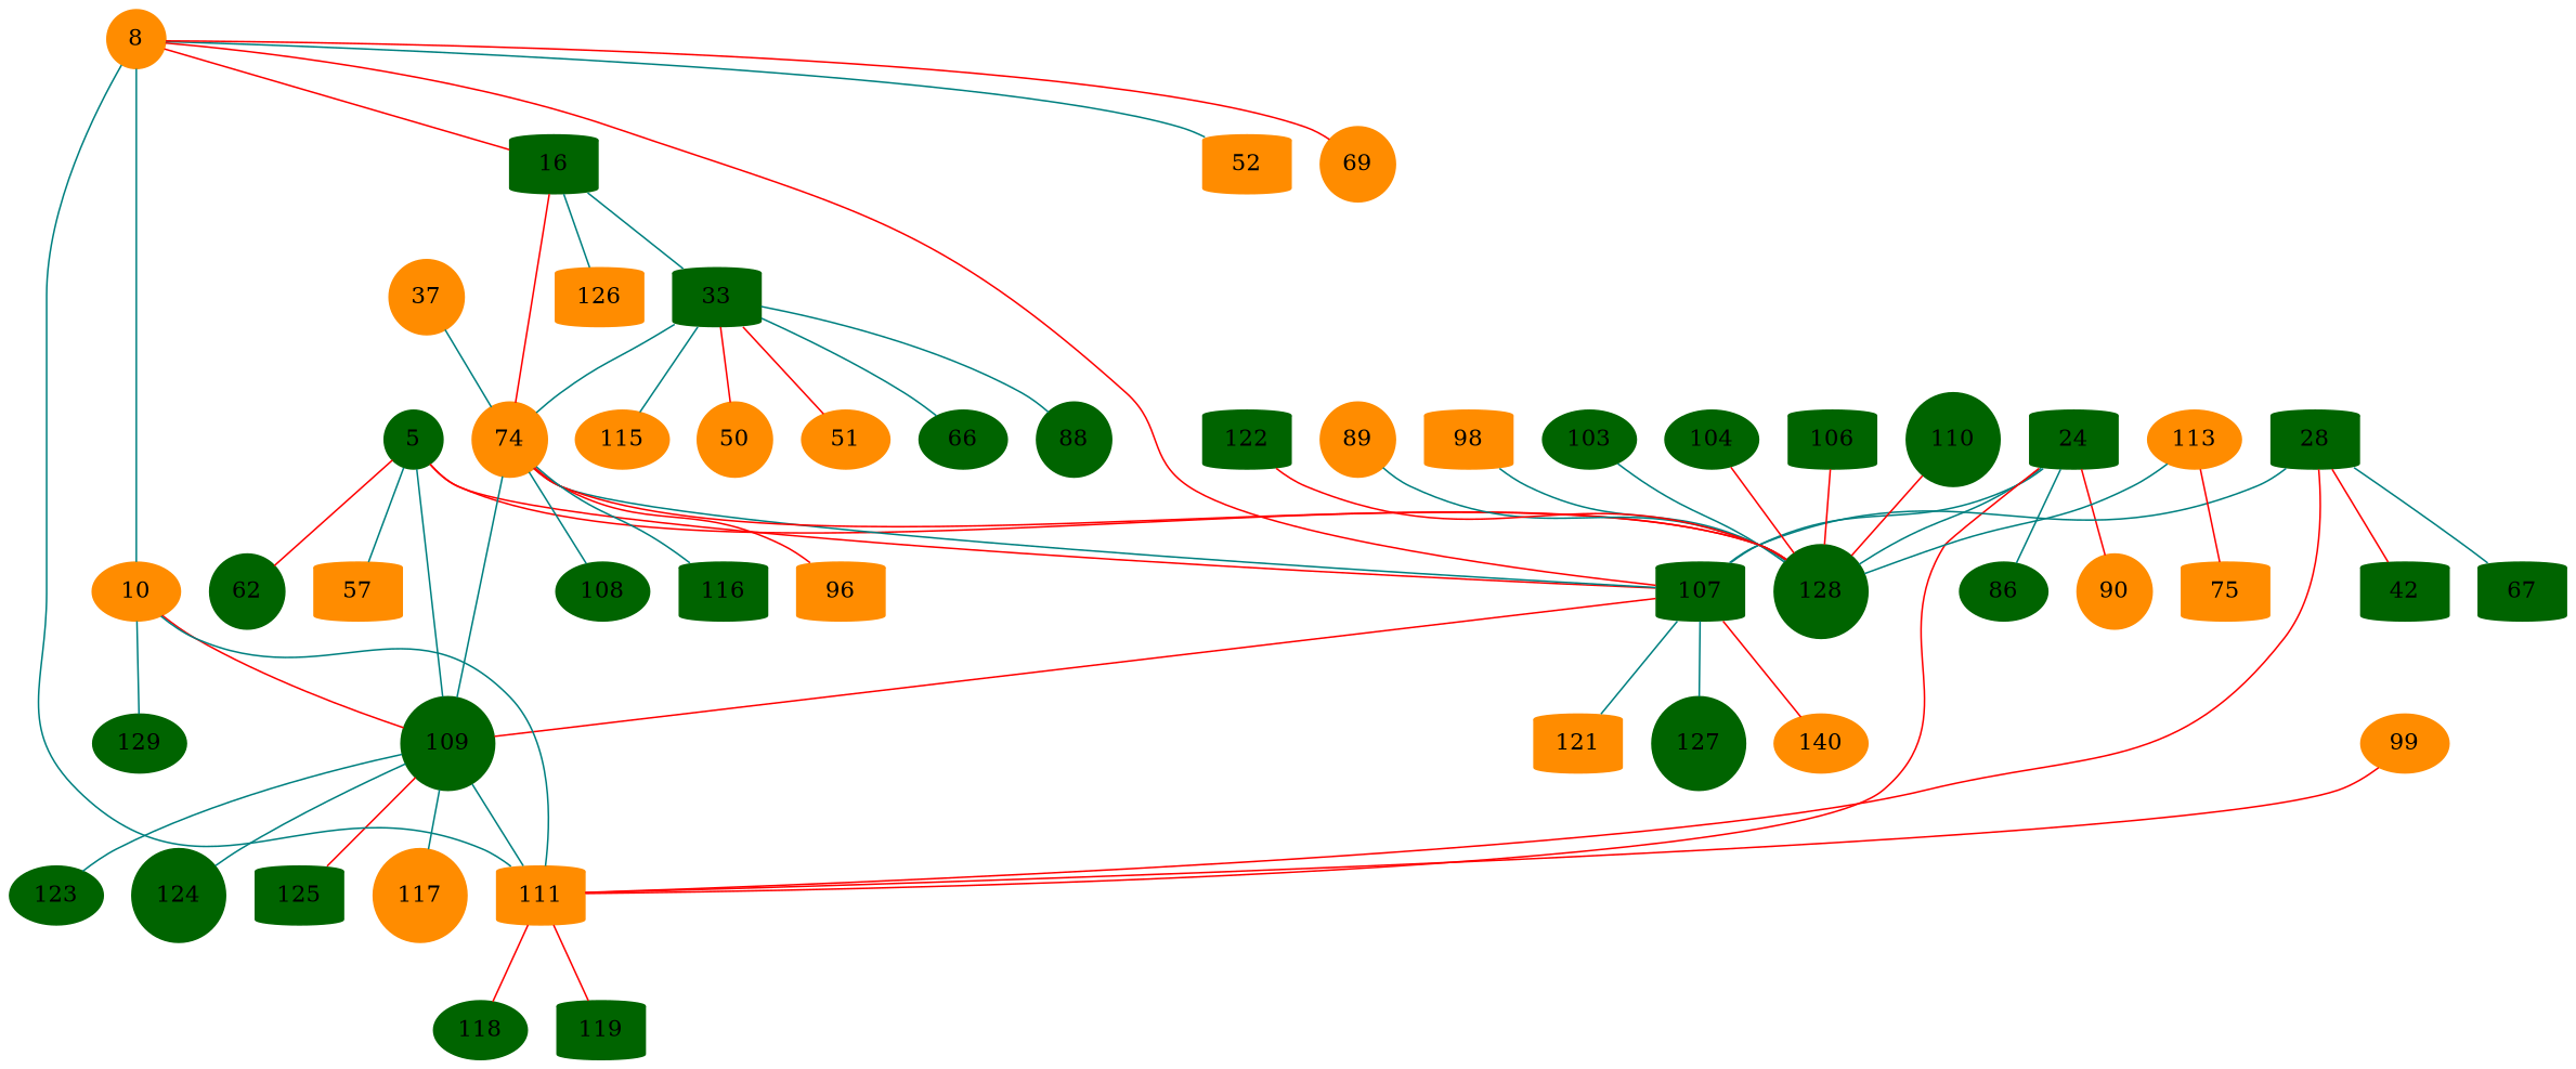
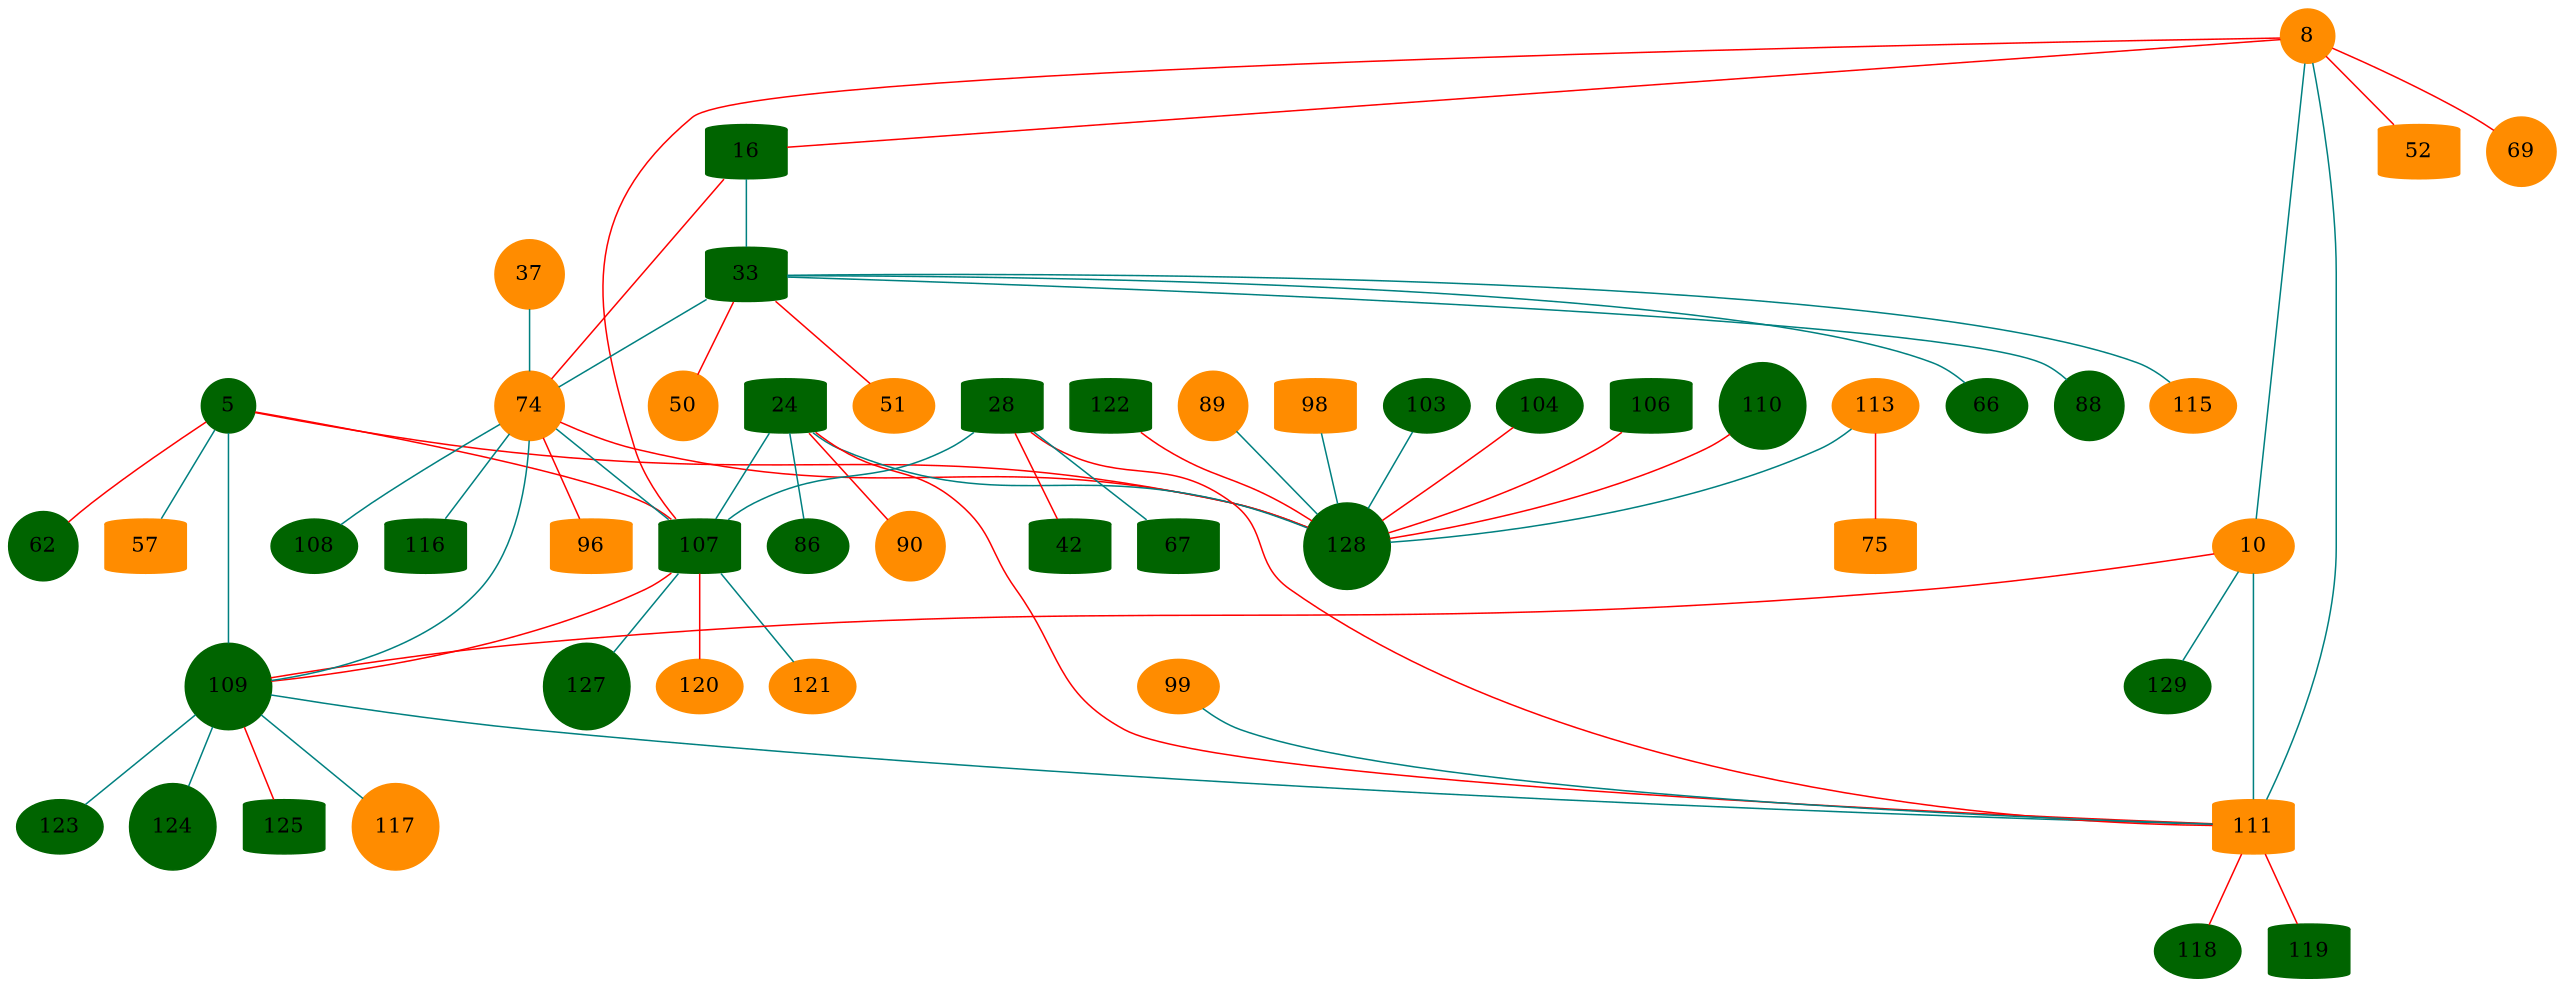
  graph {
    node [color=darkgreen shape=cylinder style=filled]
    edge [color=teal]
    5 [shape=circle super="+2"]
    62 [shape=circle]
    n3 [color=darkorange label=57]
    107 [super="+73+78+84+85"]
    109 [shape=circle super="+105"]
    128 [shape=circle super="+21+38+53+112+57+60+65+70+76+80+83+87"]
-   120 [color=darkorange shape=ellipse label=140]
-   121 [color=darkorange super="+63+102"]
+   120 [color=darkorange shape=ellipse]
+   121 [color=darkorange shape=ellipse super="+63+102"]
    127 [shape=circle super="+101"]
    111 [color=darkorange super="+82+39+56+59+64+72+79+98"]
    117 [color=darkorange shape=circle super="+81"]
    123 [shape=ellipse]
    124 [shape=circle]
    125 [super="+114"]
    8 [color=darkorange shape=circle super="+7"]
    10 [color=darkorange shape=ellipse super="+9"]
    16 [super="+15"]
    52 [color=darkorange]
    69 [color=darkorange shape=circle]
    129 [shape=ellipse]
    33 [super="+17"]
    74 [color=darkorange shape=circle super="+45+71+18"]
-   126 [color=darkorange]
    118 [shape=ellipse]
    119
    50 [color=darkorange shape=circle super="+31"]
    51 [color=darkorange shape=ellipse]
    66 [shape=ellipse]
    88 [shape=circle]
    115 [color=darkorange shape=ellipse]
    96 [color=darkorange]
    108 [shape=ellipse]
    116
    24 [super="+23"]
    86 [shape=ellipse]
    90 [color=darkorange shape=circle]
    28 [super="+26"]
    42
    67
    37 [color=darkorange shape=circle]
    75 [color=darkorange]
    89 [color=darkorange shape=circle]
    n43 [color=darkorange label=98]
    99 [color=darkorange shape=ellipse]
    103 [shape=ellipse]
    104 [shape=ellipse]
    106
    110 [shape=circle]
    113 [color=darkorange shape=ellipse]
    122
    5 -- 62 [color=red]
    5 -- n3
    5 -- 107 [color=red]
    5 -- 109 [weight=8]
    5 -- 128 [color=red]
    107 -- 109 [color=red]
    107 -- 120 [color=red]
    107 -- 121
    107 -- 127
    109 -- 111
    109 -- 117
    109 -- 123
    109 -- 124
    109 -- 125 [color=red]
    111 -- 118 [color=red]
    111 -- 119 [color=red]
    8 -- 107 [color=red]
    8 -- 111 [weight=4]
    8 -- 10 [weight=4]
    8 -- 16 [color=red]
-   8 -- 52
+   8 -- 52 [color=red]
    8 -- 69 [color=red]
    10 -- 109 [color=red]
    10 -- 111 [weight=4]
    10 -- 129
    16 -- 33 [weight=4]
    16 -- 74 [color=red weight=4]
-   16 -- 126
    33 -- 74 [weight=4]
    33 -- 50 [color=red]
    33 -- 51 [color=red]
    33 -- 66
    33 -- 88
    33 -- 115
    74 -- 107
    74 -- 109 [weight=2]
    74 -- 128 [color=red weight=4]
    74 -- 96 [color=red]
    74 -- 108
    74 -- 116
    24 -- 107
    24 -- 128 [weight=8]
    24 -- 111 [color=red]
    24 -- 86
    24 -- 90 [color=red]
    28 -- 107 [weight=9]
    28 -- 111 [color=red weight=2]
    28 -- 42 [color=red]
    28 -- 67
    37 -- 74
    89 -- 128
    n43 -- 128
-   99 -- 111 [color=red]
+   99 -- 111
    103 -- 128
    104 -- 128 [color=red]
    106 -- 128 [color=red]
    110 -- 128 [color=red]
    113 -- 128
    113 -- 75 [color=red]
    122 -- 128 [color=red]
  }
